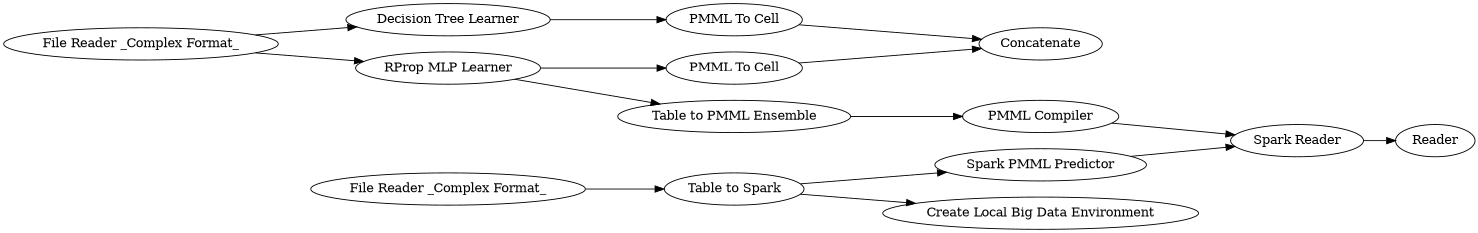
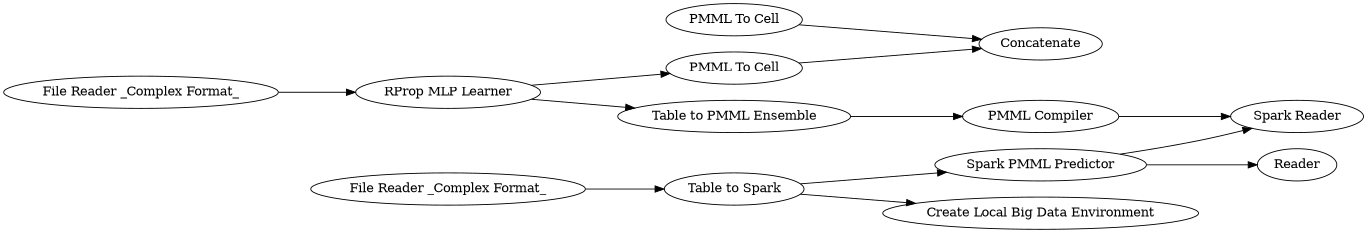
  digraph {
    rankdir=LR
    n1 [label="Spark PMML Predictor"]
    n2 [label="Spark Reader"]
    n3 [label=Reader]
    n4 [label="PMML Compiler"]
    n5 [label="PMML To Cell"]
    n6 [label=Concatenate]
    n7 [label="PMML To Cell"]
    n8 [label="Table to PMML Ensemble"]
-   n9 [label="Decision Tree Learner"]
    n10 [label="RProp MLP Learner"]
    n11 [label="Table to Spark"]
    n12 [label="Create Local Big Data Environment"]
    n13 [label="File Reader _Complex Format_"]
    n14 [label="File Reader _Complex Format_"]
    n1 -> n2
-   n2 -> n3
+   n1 -> n3
    n4 -> n2
    n5 -> n6
    n7 -> n6
    n8 -> n4
-   n9 -> n5
    n10 -> n7
    n10 -> n8
    n11 -> n1
    n11 -> n12
-   n13 -> n9
    n13 -> n10
    n14 -> n11
  }
